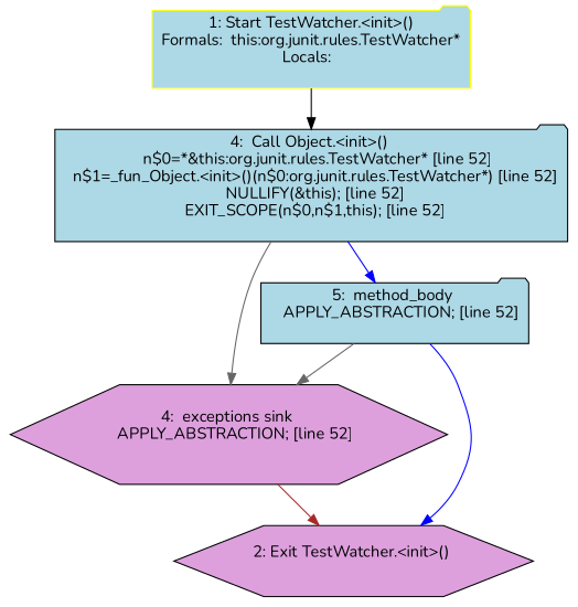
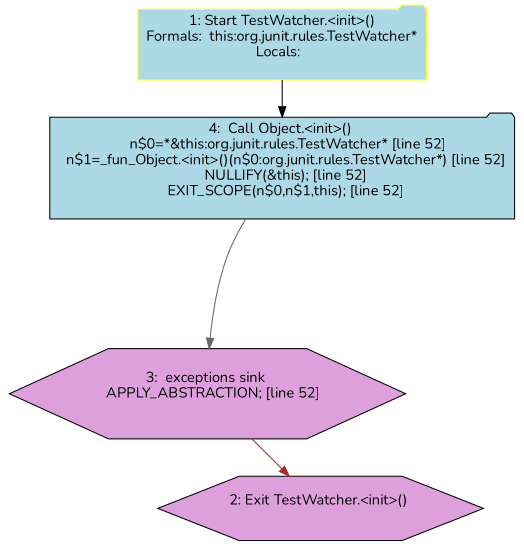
  digraph {
    fontname=Nunito
    node [fillcolor=lightblue fontname=Nunito shape=folder style=filled]
    edge [color=gray40 fontname=Nunito]
    n1 [color=yellow label="1: Start TestWatcher.<init>()\nFormals:  this:org.junit.rules.TestWatcher*\nLocals:  \n  "]
    n2 [label="4:  Call Object.<init>() \n   n$0=*&this:org.junit.rules.TestWatcher* [line 52]\n  n$1=_fun_Object.<init>()(n$0:org.junit.rules.TestWatcher*) [line 52]\n  NULLIFY(&this); [line 52]\n  EXIT_SCOPE(n$0,n$1,this); [line 52]\n "]
-   n3 [fillcolor=plum label="4:  exceptions sink \n   APPLY_ABSTRACTION; [line 52]\n " shape=hexagon]
-   n4 [label="5:  method_body \n   APPLY_ABSTRACTION; [line 52]\n "]
+   n3 [fillcolor=plum label="3:  exceptions sink \n   APPLY_ABSTRACTION; [line 52]\n " shape=hexagon]
    n5 [color=black fillcolor=plum label="2: Exit TestWatcher.<init>() \n  " shape=hexagon]
    n1 -> n2 [color=black]
    n2 -> n3
-   n2 -> n4 [color=blue]
    n3 -> n5 [color=brown]
-   n4 -> n3
-   n4 -> n5 [color=blue]
  }
